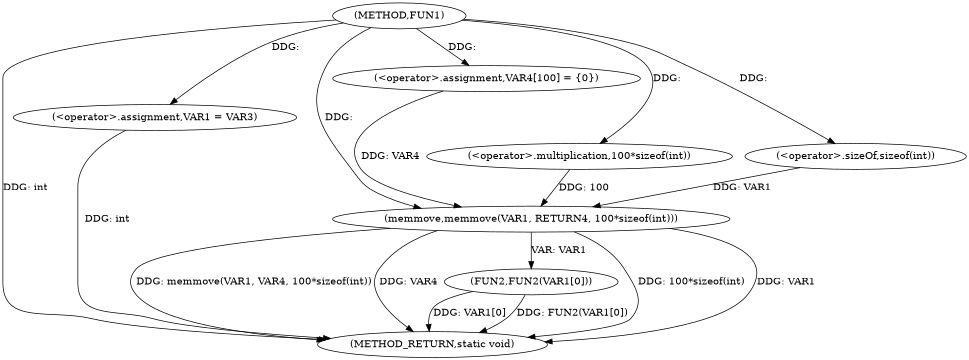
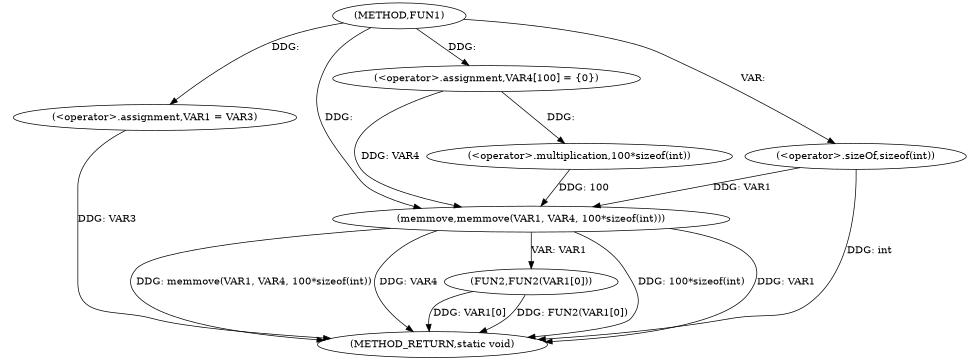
  digraph {
    n1 [label="(METHOD,FUN1)"]
    n2 [label="(<operator>.assignment,VAR1 = VAR3)"]
    n3 [label="(<operator>.assignment,VAR4[100] = {0})"]
-   n4 [label="(memmove,memmove(VAR1, RETURN4, 100*sizeof(int)))"]
+   n4 [label="(memmove,memmove(VAR1, VAR4, 100*sizeof(int)))"]
    n5 [label="(<operator>.multiplication,100*sizeof(int))"]
    n6 [label="(<operator>.sizeOf,sizeof(int))"]
    n7 [label="(METHOD_RETURN,static void)"]
    n8 [label="(FUN2,FUN2(VAR1[0]))"]
    n1 -> n2 [label="DDG: "]
    n1 -> n3 [label="DDG: "]
    n1 -> n4 [label="DDG: "]
-   n1 -> n5 [label="DDG: "]
-   n1 -> n6 [label="DDG: "]
-   n2 -> n7 [label="DDG: int"]
+   n3 -> n5 [label="DDG: "]
+   n1 -> n6 [label="VAR: "]
+   n2 -> n7 [label="DDG: VAR3"]
    n3 -> n4 [label="DDG: VAR4"]
    n4 -> n7 [label="DDG: VAR4"]
    n4 -> n7 [label="DDG: 100*sizeof(int)"]
    n4 -> n7 [label="DDG: VAR1"]
    n4 -> n7 [label="DDG: memmove(VAR1, VAR4, 100*sizeof(int))"]
    n4 -> n8 [label="VAR: VAR1"]
    n5 -> n4 [label="DDG: 100"]
    n6 -> n4 [label="DDG: VAR1"]
-   n1 -> n7 [label="DDG: int"]
+   n6 -> n7 [label="DDG: int"]
    n8 -> n7 [label="DDG: VAR1[0]"]
    n8 -> n7 [label="DDG: FUN2(VAR1[0])"]
  }
